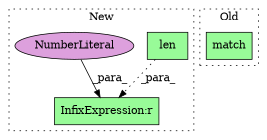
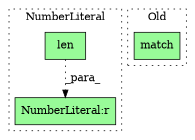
  digraph {
    node [a=32 fillcolor=palegreen shape=box style=filled]
    n1 [l="4,1" label=len s="3732,3739"]
-   n2 [a=27 l=3 label="InfixExpression:r" s=3740]
-   n3 [a=34 fillcolor=plum l=1 label=NumberLiteral s=3743 shape=ellipse]
+   n2 [a=27 l=3 label="NumberLiteral:r" s=3740]
    n4 [l="6,1" label=match s="3828,3846"]
    subgraph cluster_1 {
-     label=New
+     label=NumberLiteral
      style=dotted
      n1
      n2
-     n3
    }
    subgraph cluster_2 {
      label=Old
      style=dotted
      n4
    }
    n1 -> n2 [label=_para_ style=dotted]
-   n3 -> n2 [label=_para_ style=solid]
  }
